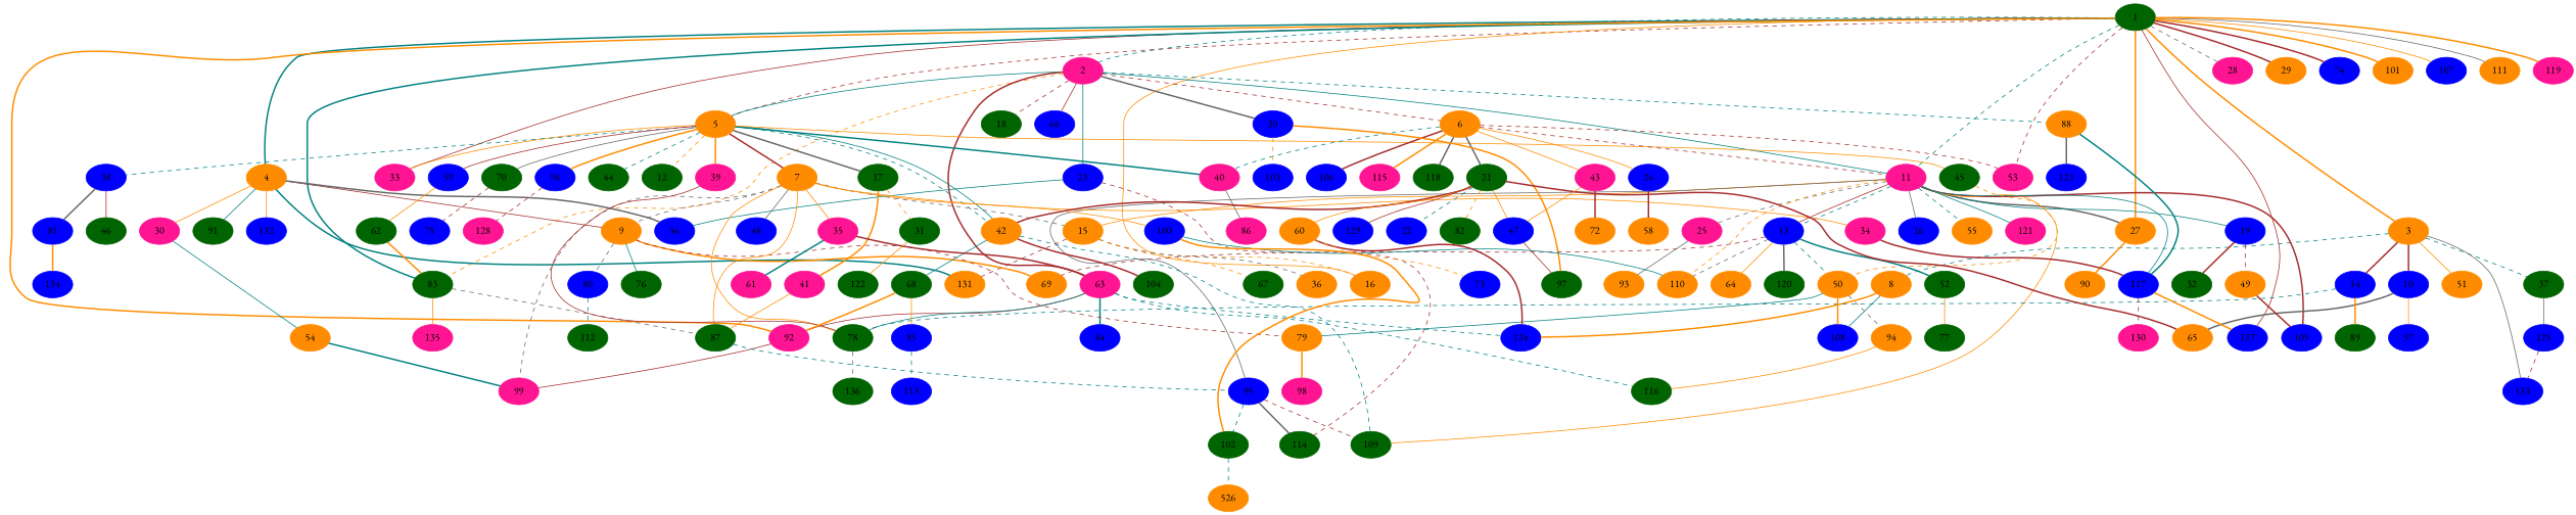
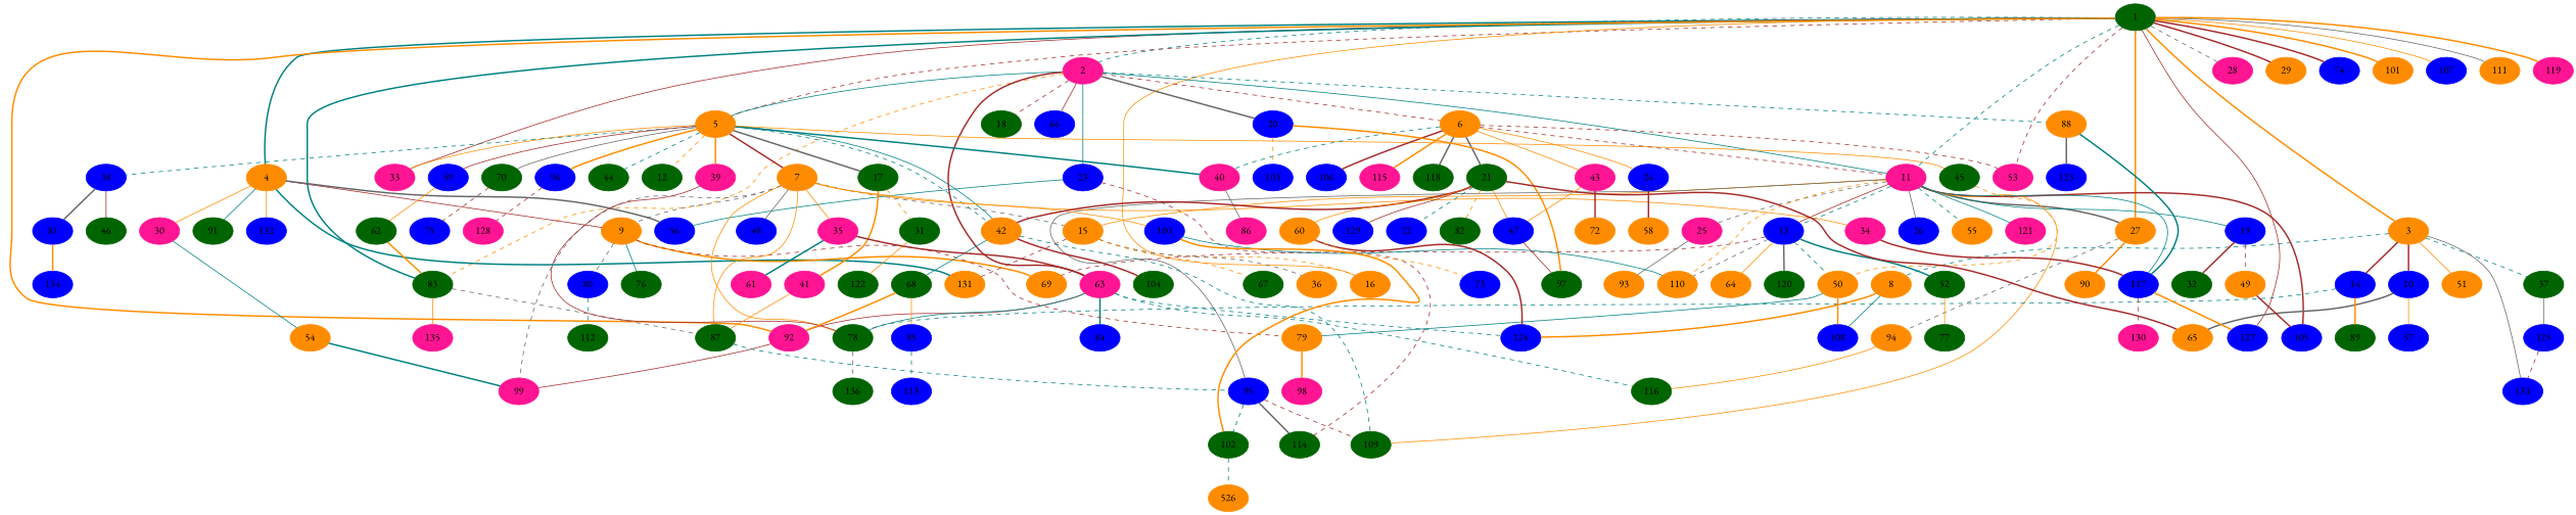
  graph {
    fontname="EB Garamond"
    node [color=blue fontname="EB Garamond" style=filled]
    edge [color=darkorange fontname="EB Garamond" style=solid]
    1 [color=darkgreen]
    2 [color=deeppink]
    3 [color=darkorange]
    4 [color=darkorange]
    5 [color=darkorange]
    11 [color=deeppink]
    16 [color=darkorange]
    27 [color=darkorange]
    28 [color=deeppink]
    29 [color=darkorange]
    33 [color=deeppink]
    53 [color=deeppink]
    74
    83 [color=darkgreen]
    92 [color=deeppink]
    101 [color=darkorange]
    107
    111 [color=darkorange]
    119 [color=deeppink]
    127
    6 [color=darkorange]
    18 [color=darkgreen]
    20
    23
    63 [color=deeppink]
    66
    88 [color=darkorange]
    8 [color=darkorange]
    10
    14
    37 [color=darkgreen]
    51 [color=darkorange]
    133
    9 [color=darkorange]
    30 [color=deeppink]
    56
    91 [color=darkgreen]
    131 [color=darkorange]
    132
    7 [color=darkorange]
    12 [color=darkgreen]
    17 [color=darkgreen]
    38
    39 [color=deeppink]
    40 [color=deeppink]
    42 [color=darkorange]
    44 [color=darkgreen]
    45 [color=darkgreen]
    59
    70 [color=darkgreen]
    96
    15 [color=darkorange]
    13
    19
    25 [color=deeppink]
    26
    55 [color=darkorange]
    95
    105
    109 [color=darkgreen]
    110 [color=darkorange]
    117
    121 [color=deeppink]
    90 [color=darkorange]
    87 [color=darkgreen]
    135 [color=deeppink]
    99 [color=deeppink]
    21 [color=darkgreen]
    24
    43 [color=deeppink]
    106
    115 [color=deeppink]
    118 [color=darkgreen]
    97 [color=darkgreen]
    103
    114 [color=darkgreen]
    78 [color=darkgreen]
    124
    84
    116 [color=darkgreen]
    123
    108
    57
    65 [color=darkorange]
    89 [color=darkgreen]
    125
    69 [color=darkorange]
    76 [color=darkgreen]
    79 [color=darkorange]
    80
    54 [color=darkorange]
    34 [color=deeppink]
    35 [color=deeppink]
    48
    100
    31 [color=darkgreen]
    41 [color=deeppink]
    46 [color=darkgreen]
    81
    86 [color=deeppink]
    68 [color=darkgreen]
    104 [color=darkgreen]
    50 [color=darkorange]
    62 [color=darkgreen]
    75
    128 [color=deeppink]
    22
    47
    60 [color=darkorange]
    82 [color=darkgreen]
    129
    58 [color=darkorange]
    72 [color=darkorange]
    36 [color=darkorange]
    67 [color=darkgreen]
    61 [color=deeppink]
    136 [color=darkgreen]
    102 [color=darkgreen]
    98 [color=deeppink]
    112 [color=darkgreen]
    52 [color=darkgreen]
    64 [color=darkorange]
    120 [color=darkgreen]
    32 [color=darkgreen]
    49 [color=darkorange]
    93 [color=darkorange]
    130 [color=deeppink]
    94 [color=darkorange]
    77 [color=darkgreen]
    122 [color=darkgreen]
    73
    134
    85
    113
    n135 [color=darkorange label=526]
    1 -- 2 [color=teal style=dashed]
    1 -- 3 [style=bold]
    1 -- 4 [color=teal style=bold]
    1 -- 5 [color=brown style=dashed]
    1 -- 11 [color=teal style=dashed]
    1 -- 16
    1 -- 27 [style=bold]
    1 -- 28 [color=gray40 style=dashed]
    1 -- 29 [color=brown style=bold]
    1 -- 33 [color=brown]
    1 -- 53 [color=brown style=dashed]
    1 -- 74 [color=brown style=bold]
    1 -- 83 [color=teal style=bold]
    1 -- 92 [style=bold]
    1 -- 101 [style=bold]
    1 -- 107
    1 -- 111 [color=gray40]
    1 -- 119 [style=bold]
    1 -- 127 [color=brown]
    2 -- 5 [color=teal]
    2 -- 11 [color=teal]
    2 -- 83 [style=dashed]
    2 -- 6 [color=brown style=dashed]
    2 -- 18 [color=brown style=dashed]
    2 -- 20 [color=gray40 style=bold]
    2 -- 23 [color=teal]
    2 -- 63 [color=brown style=bold]
    2 -- 66 [color=brown]
    2 -- 88 [color=teal style=dashed]
    3 -- 8 [color=teal style=dashed]
    3 -- 10 [color=brown style=bold]
    3 -- 14 [color=brown style=bold]
    3 -- 37 [color=teal style=dashed]
    3 -- 51
    3 -- 133 [color=gray40]
    4 -- 9 [color=brown]
    4 -- 30
    4 -- 56 [color=gray40 style=bold]
    4 -- 91 [color=teal]
    4 -- 131 [color=teal style=bold]
    4 -- 132
    5 -- 33
    5 -- 7 [color=brown style=bold]
    5 -- 12 [style=dashed]
    5 -- 17 [color=gray40 style=bold]
    5 -- 38 [color=teal style=dashed]
    5 -- 39 [style=bold]
    5 -- 40 [color=teal style=bold]
    5 -- 42 [color=teal style=dashed]
    5 -- 42 [color=teal]
    5 -- 44 [color=teal style=dashed]
    5 -- 45
    5 -- 59 [color=brown]
    5 -- 70 [color=gray40]
    5 -- 96 [style=bold]
    11 -- 27 [color=gray40 style=bold]
    11 -- 15
    11 -- 13 [color=brown]
    11 -- 13 [color=teal style=dashed]
    11 -- 19 [color=teal]
    11 -- 25 [color=gray40 style=dashed]
    11 -- 26 [color=gray40]
    11 -- 55 [color=teal style=dashed]
    11 -- 95 [color=gray40]
    11 -- 105 [color=brown style=bold]
    11 -- 109
    11 -- 110 [style=dashed]
    11 -- 117 [color=teal]
    11 -- 121 [color=teal]
    27 -- 90 [style=bold]
    83 -- 87 [color=gray40 style=dashed]
    83 -- 135
    92 -- 99 [color=brown]
    6 -- 11 [color=brown style=dashed]
    6 -- 53 [color=brown style=dashed]
    6 -- 40 [color=teal style=dashed]
    6 -- 21 [color=gray40 style=bold]
    6 -- 24
    6 -- 43
    6 -- 106 [color=brown style=bold]
    6 -- 115 [style=bold]
    6 -- 118 [color=gray40 style=bold]
    20 -- 97 [style=bold]
    20 -- 103 [style=dashed]
    23 -- 56 [color=teal]
    23 -- 114 [color=brown style=dashed]
    63 -- 92 [color=brown]
    63 -- 78 [color=teal]
    63 -- 124 [color=teal style=dashed]
    63 -- 84 [color=teal style=bold]
    63 -- 116 [color=teal style=dashed]
    88 -- 117 [color=teal style=bold]
    88 -- 123 [color=gray40 style=bold]
    8 -- 124 [style=bold]
    8 -- 108 [color=teal]
    10 -- 57
    10 -- 65 [color=gray40 style=bold]
    14 -- 78 [color=teal style=dashed]
    14 -- 89 [style=bold]
    37 -- 125 [color=gray40]
    9 -- 69 [style=bold]
    9 -- 76 [color=teal]
    9 -- 79 [color=brown style=dashed]
    9 -- 80 [color=gray40 style=dashed]
    30 -- 54 [color=teal]
    7 -- 9 [color=gray40 style=dashed]
    7 -- 15 [color=gray40 style=dashed]
    7 -- 87
    7 -- 99 [color=gray40 style=dashed]
    7 -- 78
    7 -- 34
    7 -- 35
    7 -- 48 [color=gray40]
    7 -- 100
    17 -- 31 [style=dashed]
    17 -- 41 [style=bold]
    38 -- 46 [color=brown]
    38 -- 81 [color=gray40 style=bold]
    39 -- 78 [color=brown]
    40 -- 86 [color=gray40]
    42 -- 109 [color=teal style=dashed]
    42 -- 68 [color=teal]
    42 -- 104 [color=brown style=bold]
    45 -- 50 [style=dashed]
    59 -- 62
    70 -- 75 [color=brown style=dashed]
    96 -- 128 [color=brown style=dashed]
    15 -- 16 [style=dashed]
    15 -- 131 [color=brown style=dashed]
    15 -- 36 [color=gray40 style=dashed]
    15 -- 67 [style=dashed]
    13 -- 110 [color=gray40 style=dashed]
    13 -- 69 [color=brown style=dashed]
    13 -- 50 [color=teal style=dashed]
    13 -- 52 [color=teal style=bold]
    13 -- 64
    13 -- 120 [color=gray40 style=bold]
    19 -- 32 [color=brown style=bold]
    19 -- 49 [color=brown style=dashed]
    25 -- 93 [color=gray40]
    95 -- 109 [color=brown style=dashed]
    95 -- 114 [color=gray40 style=bold]
    95 -- 102 [color=teal style=dashed]
    117 -- 127 [style=bold]
    117 -- 130 [color=brown style=dashed]
    87 -- 95 [color=teal style=dashed]
    21 -- 42 [color=brown style=bold]
    21 -- 65 [color=brown style=bold]
    21 -- 22 [color=teal style=dashed]
    21 -- 47
    21 -- 60
    21 -- 82 [style=dashed]
    21 -- 129 [color=brown]
    24 -- 58 [color=brown style=bold]
    43 -- 47
    43 -- 72 [color=brown style=bold]
    78 -- 136 [color=gray40 style=dashed]
    125 -- 133 [color=brown style=dashed]
    79 -- 98 [style=bold]
    80 -- 112 [color=teal style=dashed]
    54 -- 99 [color=teal style=bold]
    34 -- 117 [color=brown style=bold]
    35 -- 63 [color=brown style=bold]
    35 -- 61 [color=teal style=bold]
    100 -- 110 [color=teal]
    100 -- 102 [style=bold]
    31 -- 122
    41 -- 87
    81 -- 134 [style=bold]
    68 -- 92 [style=bold]
    68 -- 85
    50 -- 108 [style=bold]
    50 -- 79 [color=teal]
-   50 -- 94 [color=gray40 style=dashed]
+   27 -- 94 [color=gray40 style=dashed]
    62 -- 83 [style=bold]
    47 -- 97 [color=brown]
    60 -- 124 [color=brown style=bold]
    60 -- 73 [style=dashed]
    102 -- n135 [color=teal style=dashed]
    52 -- 77
    49 -- 105 [color=brown style=bold]
    94 -- 116
    85 -- 113 [color=teal style=dashed]
  }
